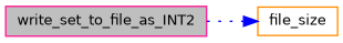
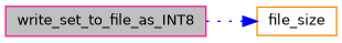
  digraph {
    rankdir=LR
    node [fontname=Helvetica fontsize=10 shape=record style=filled]
-   n1 [color=deeppink fillcolor=grey75 fontcolor=black height=0.2 label=write_set_to_file_as_INT2 width=0.4]
+   n1 [color=deeppink fillcolor=grey75 fontcolor=black height=0.2 label=write_set_to_file_as_INT8 width=0.4]
    n2 [color=darkorange fillcolor=white height=0.2 label=file_size width=0.4]
    n1 -> n2 [color=blue fontname=Helvetica fontsize=10 labelfontname=Helvetica labelfontsize=10 style=dotted arrowhead=normal]
  }
